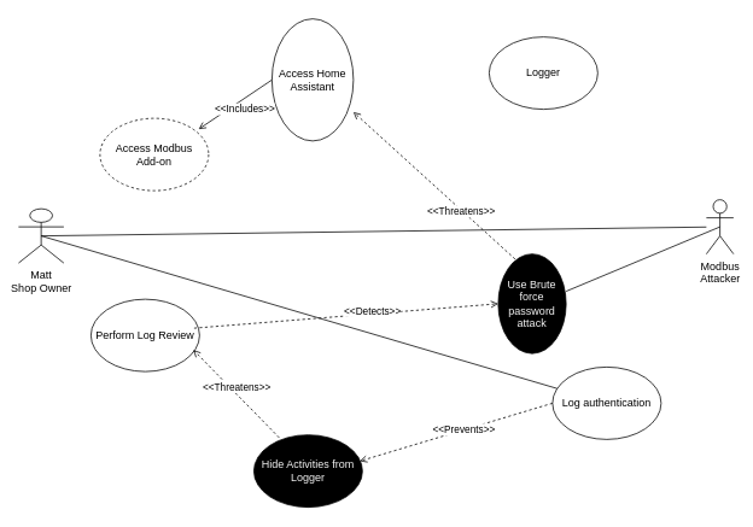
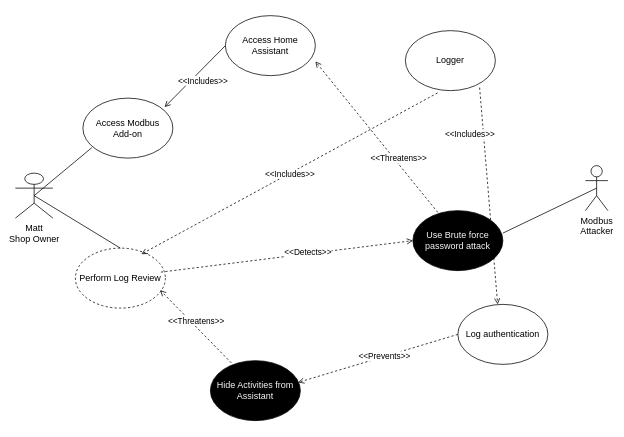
  <mxCell id="0" />
  <mxCell id="1" parent="0" />
  <mxCell id="2" value="Matt&lt;br&gt;Shop Owner" style="shape=umlActor;verticalLabelPosition=bottom;verticalAlign=top;html=1;outlineConnect=0;" vertex="1" parent="1"><mxGeometry x="20" y="230" width="50" height="60" as="geometry" /></mxCell>
  <mxCell id="3" value="Modbus&lt;br&gt;Attacker" style="shape=umlActor;verticalLabelPosition=bottom;verticalAlign=top;html=1;outlineConnect=0;" vertex="1" parent="1"><mxGeometry x="780" y="220" width="30" height="60" as="geometry" /></mxCell>
  <mxCell id="4" value="" style="endArrow=none;html=1;entryX=0.5;entryY=0.5;entryDx=0;entryDy=0;entryPerimeter=0;exitX=1;exitY=0.375;exitDx=0;exitDy=0;exitPerimeter=0;" edge="1" parent="1" source="6" target="3"><mxGeometry width="50" height="50" relative="1" as="geometry"><mxPoint x="740" y="100" as="sourcePoint" /><mxPoint x="775" y="400" as="targetPoint" /></mxGeometry></mxCell>
- <mxCell id="5" value="Perform Log Review" style="ellipse;whiteSpace=wrap;html=1;" vertex="1" parent="1"><mxGeometry x="100" y="330" width="120" height="80" as="geometry" /></mxCell>
- <mxCell id="6" value="Use Brute force password attack" style="ellipse;whiteSpace=wrap;html=1;fillColor=#000000;fontColor=#F7F7F7;" vertex="1" parent="1"><mxGeometry x="550" y="280" width="75" height="110" as="geometry" /></mxCell>
- <mxCell id="7" value="Access Home Assistant" style="ellipse;whiteSpace=wrap;html=1;" vertex="1" parent="1"><mxGeometry x="300" y="20" width="90" height="135" as="geometry" /></mxCell>
+ <mxCell id="5" value="Perform Log Review" style="ellipse;whiteSpace=wrap;html=1;dashed=1;" vertex="1" parent="1"><mxGeometry x="100" y="330" width="120" height="80" as="geometry" /></mxCell>
+ <mxCell id="6" value="Use Brute force password attack" style="ellipse;whiteSpace=wrap;html=1;fillColor=#000000;fontColor=#F7F7F7;" vertex="1" parent="1"><mxGeometry x="550" y="280" width="120" height="80" as="geometry" /></mxCell>
+ <mxCell id="7" value="Access Home Assistant" style="ellipse;whiteSpace=wrap;html=1;" vertex="1" parent="1"><mxGeometry x="300" y="20" width="120" height="80" as="geometry" /></mxCell>
  <mxCell id="8" value="" style="endArrow=open;html=1;dashed=0;fontColor=#F7F7F7;entryX=0.908;entryY=0.15;entryDx=0;entryDy=0;exitX=0;exitY=0.5;exitDx=0;exitDy=0;endFill=0;entryPerimeter=0;" edge="1" parent="1" source="7" target="10"><mxGeometry relative="1" as="geometry"><mxPoint x="480" y="460" as="sourcePoint" /><mxPoint x="310" y="210" as="targetPoint" /></mxGeometry></mxCell>
  <mxCell id="9" value="&amp;lt;&amp;lt;Includes&amp;gt;&amp;gt;" style="edgeLabel;resizable=0;html=1;align=center;verticalAlign=middle;" connectable="0" vertex="1" parent="8"><mxGeometry relative="1" as="geometry"><mxPoint x="10" y="5" as="offset" /></mxGeometry></mxCell>
- <mxCell id="10" value="Access Modbus &lt;br&gt;Add-on" style="ellipse;whiteSpace=wrap;html=1;dashed=1;" vertex="1" parent="1"><mxGeometry x="110" y="130" width="120" height="80" as="geometry" /></mxCell>
+ <mxCell id="10" value="Access Modbus &lt;br&gt;Add-on" style="ellipse;whiteSpace=wrap;html=1;" vertex="1" parent="1"><mxGeometry x="110" y="130" width="120" height="80" as="geometry" /></mxCell>
  <mxCell id="11" value="" style="endArrow=open;html=1;dashed=1;fontColor=#F7F7F7;exitX=0.308;exitY=0.088;exitDx=0;exitDy=0;entryX=1;entryY=0.763;entryDx=0;entryDy=0;entryPerimeter=0;exitPerimeter=0;endFill=0;" edge="1" parent="1" source="6" target="7"><mxGeometry relative="1" as="geometry"><mxPoint x="698.04" y="218" as="sourcePoint" /><mxPoint x="670" y="310" as="targetPoint" /></mxGeometry></mxCell>
  <mxCell id="12" value="&amp;lt;&amp;lt;Threatens&amp;gt;&amp;gt;" style="edgeLabel;resizable=0;html=1;align=center;verticalAlign=middle;" connectable="0" vertex="1" parent="11"><mxGeometry relative="1" as="geometry"><mxPoint x="27" y="26" as="offset" /></mxGeometry></mxCell>
- <mxCell id="13" value="" style="endArrow=none;html=1;exitX=0.5;exitY=0.5;exitDx=0;exitDy=0;exitPerimeter=0;" edge="1" parent="1" source="2" target="3"><mxGeometry width="50" height="50" relative="1" as="geometry"><mxPoint x="45" y="270" as="sourcePoint" /><mxPoint x="150" y="417.04" as="targetPoint" /></mxGeometry></mxCell>
+ <mxCell id="13" value="" style="endArrow=none;html=1;exitX=0.5;exitY=0.5;exitDx=0;exitDy=0;exitPerimeter=0;entryX=0.5;entryY=0;entryDx=0;entryDy=0;" edge="1" parent="1" source="2" target="5"><mxGeometry width="50" height="50" relative="1" as="geometry"><mxPoint x="45" y="270" as="sourcePoint" /><mxPoint x="150" y="417.04" as="targetPoint" /></mxGeometry></mxCell>
  <mxCell id="14" value="" style="endArrow=open;html=1;dashed=1;fontColor=#F7F7F7;entryX=0;entryY=0.5;entryDx=0;entryDy=0;exitX=0.95;exitY=0.4;exitDx=0;exitDy=0;exitPerimeter=0;endFill=0;" edge="1" parent="1" source="5" target="6"><mxGeometry relative="1" as="geometry"><mxPoint x="171.04" y="433.04" as="sourcePoint" /><mxPoint x="600" y="150" as="targetPoint" /></mxGeometry></mxCell>
  <mxCell id="15" value="&amp;lt;&amp;lt;Detects&amp;gt;&amp;gt;" style="edgeLabel;resizable=0;html=1;align=center;verticalAlign=middle;" connectable="0" vertex="1" parent="14"><mxGeometry relative="1" as="geometry"><mxPoint x="28" y="-6" as="offset" /></mxGeometry></mxCell>
- <mxCell id="16" value="Hide Activities from Logger" style="ellipse;whiteSpace=wrap;html=1;fillColor=#000000;fontColor=#F7F7F7;" vertex="1" parent="1"><mxGeometry x="280" y="480" width="120" height="80" as="geometry" /></mxCell>
+ <mxCell id="16" value="Hide Activities from Assistant" style="ellipse;whiteSpace=wrap;html=1;fillColor=#000000;fontColor=#F7F7F7;" vertex="1" parent="1"><mxGeometry x="280" y="480" width="120" height="80" as="geometry" /></mxCell>
  <mxCell id="17" value="Logger" style="ellipse;whiteSpace=wrap;html=1;" vertex="1" parent="1"><mxGeometry x="540" y="40" width="120" height="80" as="geometry" /></mxCell>
+ <mxCell id="18" value="" style="endArrow=open;html=1;dashed=1;fontColor=#F7F7F7;exitX=0.358;exitY=1.038;exitDx=0;exitDy=0;entryX=0.733;entryY=0.1;entryDx=0;entryDy=0;entryPerimeter=0;exitPerimeter=0;endFill=0;" edge="1" parent="1" source="17" target="5"><mxGeometry relative="1" as="geometry"><mxPoint x="380" y="470" as="sourcePoint" /><mxPoint x="80" y="530" as="targetPoint" /></mxGeometry></mxCell>
+ <mxCell id="19" value="&amp;lt;&amp;lt;Includes&amp;gt;&amp;gt;" style="edgeLabel;resizable=0;html=1;align=center;verticalAlign=middle;" connectable="0" vertex="1" parent="18"><mxGeometry relative="1" as="geometry" /></mxCell>
  <mxCell id="20" value="" style="endArrow=open;html=1;dashed=1;fontColor=#F7F7F7;exitX=0.233;exitY=0.038;exitDx=0;exitDy=0;entryX=0.942;entryY=0.7;entryDx=0;entryDy=0;entryPerimeter=0;endFill=0;exitPerimeter=0;" edge="1" parent="1" source="16" target="5"><mxGeometry relative="1" as="geometry"><mxPoint x="676" y="600" as="sourcePoint" /><mxPoint x="390" y="606" as="targetPoint" /></mxGeometry></mxCell>
  <mxCell id="21" value="&amp;lt;&amp;lt;Threatens&amp;gt;&amp;gt;" style="edgeLabel;resizable=0;html=1;align=center;verticalAlign=middle;" connectable="0" vertex="1" parent="20"><mxGeometry relative="1" as="geometry"><mxPoint y="-8" as="offset" /></mxGeometry></mxCell>
  <mxCell id="22" value="Log authentication" style="ellipse;whiteSpace=wrap;html=1;" vertex="1" parent="1"><mxGeometry x="610" y="405" width="120" height="80" as="geometry" /></mxCell>
  <mxCell id="23" value="" style="endArrow=open;html=1;dashed=1;fontColor=#F7F7F7;entryX=0.975;entryY=0.363;entryDx=0;entryDy=0;exitX=0;exitY=0.5;exitDx=0;exitDy=0;endFill=0;entryPerimeter=0;" edge="1" parent="1" source="22" target="16"><mxGeometry relative="1" as="geometry"><mxPoint x="440" y="610" as="sourcePoint" /><mxPoint x="631.04" y="476" as="targetPoint" /></mxGeometry></mxCell>
  <mxCell id="24" value="&amp;lt;&amp;lt;Prevents&amp;gt;&amp;gt;" style="edgeLabel;resizable=0;html=1;align=center;verticalAlign=middle;" connectable="0" vertex="1" parent="23"><mxGeometry relative="1" as="geometry"><mxPoint x="8" y="-3" as="offset" /></mxGeometry></mxCell>
- <mxCell id="27" value="" style="endArrow=none;html=1;exitX=0.5;exitY=0.5;exitDx=0;exitDy=0;exitPerimeter=0;" edge="1" parent="1" source="2" target="22"><mxGeometry width="50" height="50" relative="1" as="geometry"><mxPoint x="45" y="270" as="sourcePoint" /><mxPoint x="90" y="460" as="targetPoint" /></mxGeometry></mxCell>
+ <mxCell id="25" value="" style="endArrow=open;html=1;dashed=1;fontColor=#F7F7F7;exitX=0.825;exitY=0.95;exitDx=0;exitDy=0;entryX=0.442;entryY=0;entryDx=0;entryDy=0;exitPerimeter=0;entryPerimeter=0;endFill=0;" edge="1" parent="1" source="17" target="22"><mxGeometry relative="1" as="geometry"><mxPoint x="620" y="450" as="sourcePoint" /><mxPoint x="242.426" y="278.284" as="targetPoint" /></mxGeometry></mxCell>
+ <mxCell id="26" value="&amp;lt;&amp;lt;Includes&amp;gt;&amp;gt;" style="edgeLabel;resizable=0;html=1;align=center;verticalAlign=middle;" connectable="0" vertex="1" parent="25"><mxGeometry relative="1" as="geometry"><mxPoint x="-26" y="-83" as="offset" /></mxGeometry></mxCell>
+ <mxCell id="27" value="" style="endArrow=none;html=1;exitX=0.5;exitY=0.5;exitDx=0;exitDy=0;exitPerimeter=0;entryX=0.1;entryY=0.825;entryDx=0;entryDy=0;entryPerimeter=0;" edge="1" parent="1" source="2" target="10"><mxGeometry width="50" height="50" relative="1" as="geometry"><mxPoint x="45" y="270" as="sourcePoint" /><mxPoint x="90" y="460" as="targetPoint" /></mxGeometry></mxCell>
